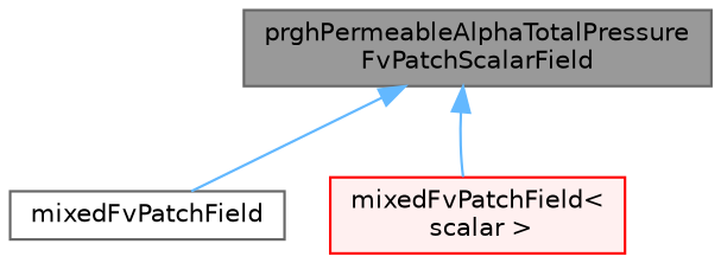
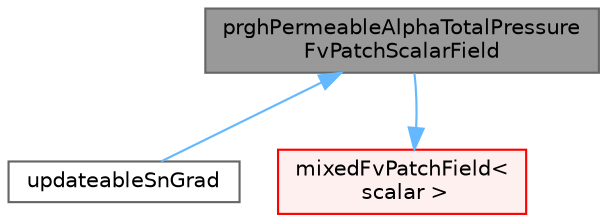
  digraph {
    node [color=gray40 fontname=Helvetica fontsize=10 shape=box style=filled]
    edge [color=steelblue1 dir=back fontname=Helvetica fontsize=10 labelfontname=Helvetica labelfontsize=10 style=solid]
    n1 [fillcolor=grey60 fontcolor=black height=0.2 label="prghPermeableAlphaTotalPressure\lFvPatchScalarField" width=0.4]
-   n2 [fillcolor=white height=0.2 label=mixedFvPatchField width=0.4]
+   n2 [fillcolor=white height=0.2 label=updateableSnGrad width=0.4]
    n3 [color=red fillcolor="#FFF0F0" height=0.2 label="mixedFvPatchField\<\l scalar \>" width=0.4]
    n1 -> n2
-   n1 -> n3
+   n3 -> n1
  }
